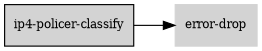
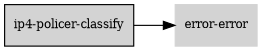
  digraph {
    rankdir=LR
    fontname="DejaVu Serif"
    node [fillcolor=lightgray fontcolor=black fontsize=10 shape=box style=filled fontname="DejaVu Serif"]
    "ip4-policer-classify" [color=black]
-   "error-drop" [color=lightgray]
+   "error-drop" [color=lightgray label="error-error"]
    "ip4-policer-classify" -> "error-drop" [fontsize=8 fontname="DejaVu Serif"]
  }
